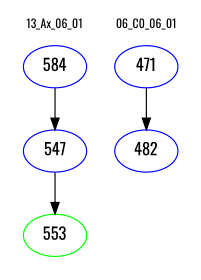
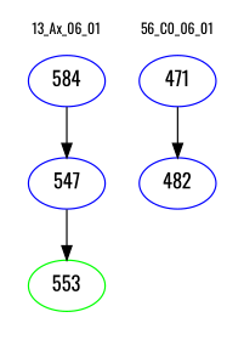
  digraph {
    fontname=Oswald
    node [color=blue fontname=Oswald]
    edge [color=black fontname=Oswald]
    n1 [label=547]
    n2 [color=green label=553]
    n3 [label=584]
    n4 [label=471]
    n5 [label=482]
    subgraph cluster_1 {
      color=white
      fontsize=10
      label="13_Ax_06_01"
      n1
      n2
      n3
    }
    subgraph cluster_2 {
      color=white
      fontsize=10
-     label="06_C0_06_01"
+     label="56_C0_06_01"
      n4
      n5
    }
    n1 -> n2
    n3 -> n1
    n4 -> n5
  }
